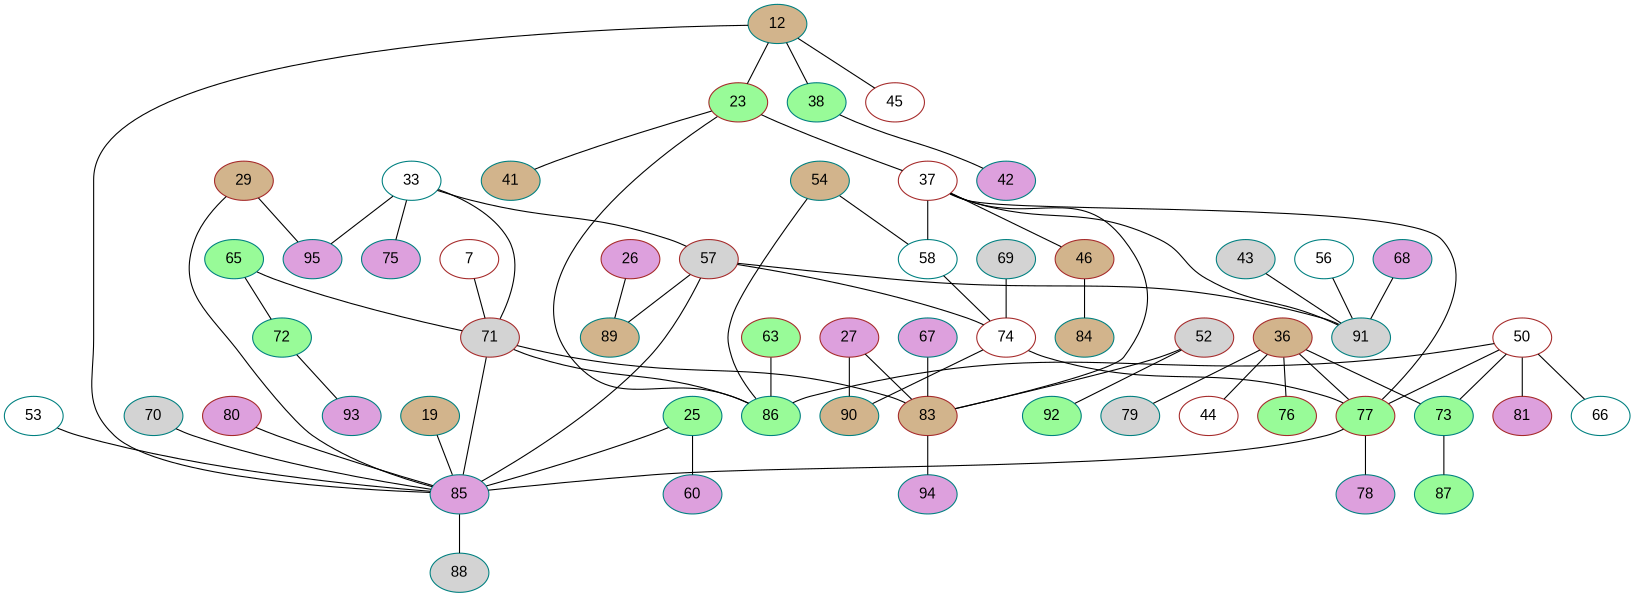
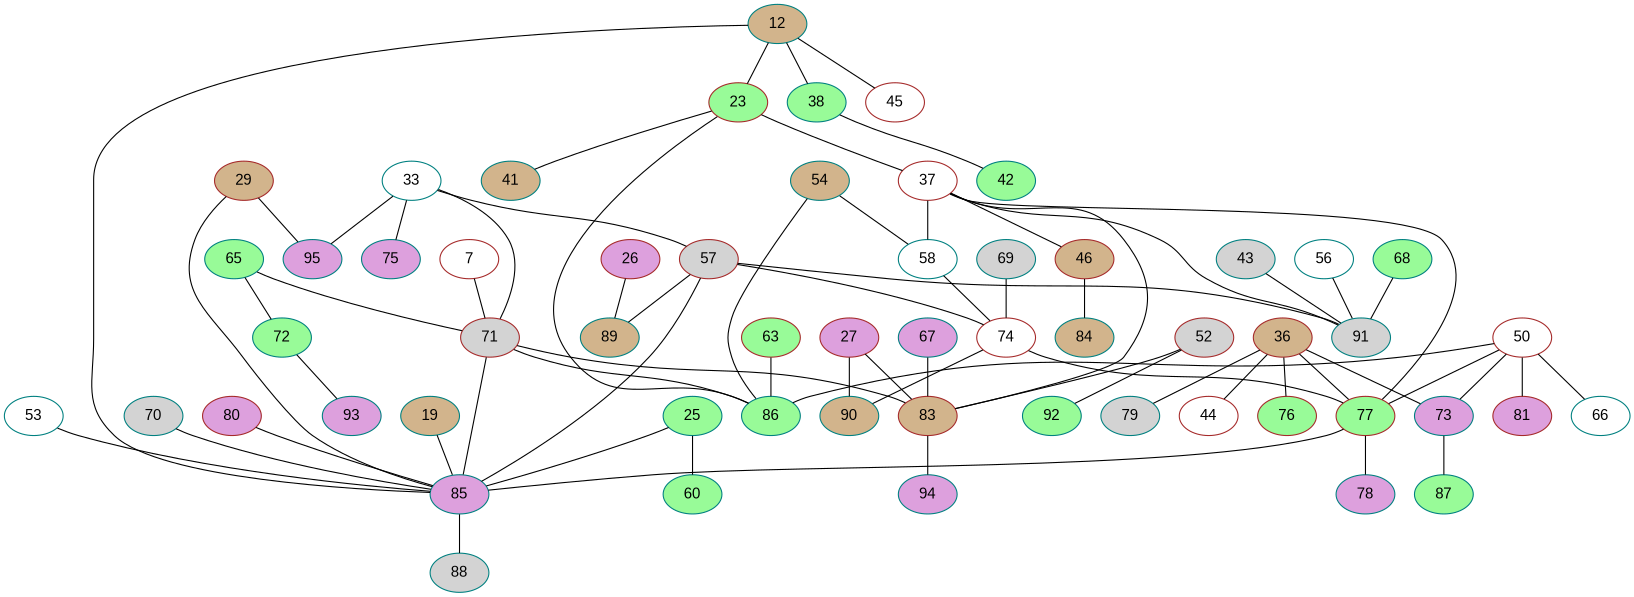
  graph {
    fontname="Liberation Sans"
    node [color=teal fillcolor=plum fontname="Liberation Sans" style=filled]
    edge [fontname="Liberation Sans"]
    71 [color=brown fillcolor=lightgrey super="+6"]
    85 [super="+51+61+34"]
    86 [fillcolor=palegreen super="+59+32+47"]
    83 [color=brown fillcolor=tan super="+14+64+49"]
    7 [color=brown fillcolor=white]
    12 [fillcolor=tan super="+9"]
    23 [color=brown fillcolor=palegreen]
    38 [fillcolor=palegreen]
    45 [color=brown fillcolor=white]
    37 [color=brown fillcolor=white super="+35"]
    41 [fillcolor=tan]
-   42
+   42 [fillcolor=palegreen]
    88 [fillcolor=lightgrey]
    19 [fillcolor=tan]
    77 [color=brown fillcolor=palegreen super="+62+48"]
    46 [color=brown fillcolor=tan]
    58 [fillcolor=white]
    91 [fillcolor=lightgrey super="+55+31+82"]
    25 [fillcolor=palegreen]
-   60
+   60 [fillcolor=palegreen]
    89 [fillcolor=tan super="+17"]
    26 [color=brown]
    94
    27 [color=brown]
    90 [fillcolor=tan]
    29 [color=brown fillcolor=tan]
    95
    33 [fillcolor=white super="+20+30"]
    57 [color=brown fillcolor=lightgrey super="+5"]
    75
    74 [color=brown fillcolor=white super="+8"]
    36 [color=brown fillcolor=tan]
    44 [color=brown fillcolor=white]
-   73 [fillcolor=palegreen super="+40"]
+   73 [super="+40"]
    76 [color=brown fillcolor=palegreen]
    79 [fillcolor=lightgrey]
    87 [fillcolor=palegreen]
    78
    84 [fillcolor=tan]
    43 [fillcolor=lightgrey]
    50 [color=brown fillcolor=white super="+28"]
    66 [fillcolor=white]
    81 [color=brown]
    52 [color=brown fillcolor=lightgrey]
    92 [fillcolor=palegreen]
    53 [fillcolor=white]
    54 [fillcolor=tan]
    56 [fillcolor=white]
    63 [color=brown fillcolor=palegreen]
    65 [fillcolor=palegreen]
    72 [fillcolor=palegreen]
    93
    67
-   68
+   68 [fillcolor=palegreen]
    69 [fillcolor=lightgrey]
    70 [fillcolor=lightgrey]
    80 [color=brown]
    71 -- 85 [weight=2]
    71 -- 86 [weight=3]
    71 -- 83 [weight=2]
    85 -- 88
    83 -- 94
    7 -- 71
    12 -- 85
    12 -- 23
    12 -- 38
    12 -- 45
    23 -- 86
    23 -- 37 [weight=2]
    23 -- 41
    38 -- 42
    37 -- 83
    37 -- 77
    37 -- 46
    37 -- 58 [weight=2]
    37 -- 91
    19 -- 85
    77 -- 85
    77 -- 78
    46 -- 84
    58 -- 74
    25 -- 85
    25 -- 60
    26 -- 89
    27 -- 83
    27 -- 90
    29 -- 85
    29 -- 95
    33 -- 71
    33 -- 95
    33 -- 57
    33 -- 75
    57 -- 85 [weight=2]
    57 -- 91 [weight=2]
    57 -- 89
    57 -- 74
    74 -- 77
    74 -- 90
    36 -- 77
    36 -- 44
    36 -- 73
    36 -- 76
    36 -- 79
    73 -- 87
    43 -- 91
    50 -- 86
    50 -- 77
    50 -- 73
    50 -- 66
    50 -- 81
    52 -- 83
    52 -- 92
    53 -- 85
    54 -- 86
    54 -- 58
    56 -- 91
    63 -- 86
    65 -- 71
    65 -- 72
    72 -- 93
    67 -- 83
    68 -- 91
    69 -- 74
    70 -- 85
    80 -- 85
  }
